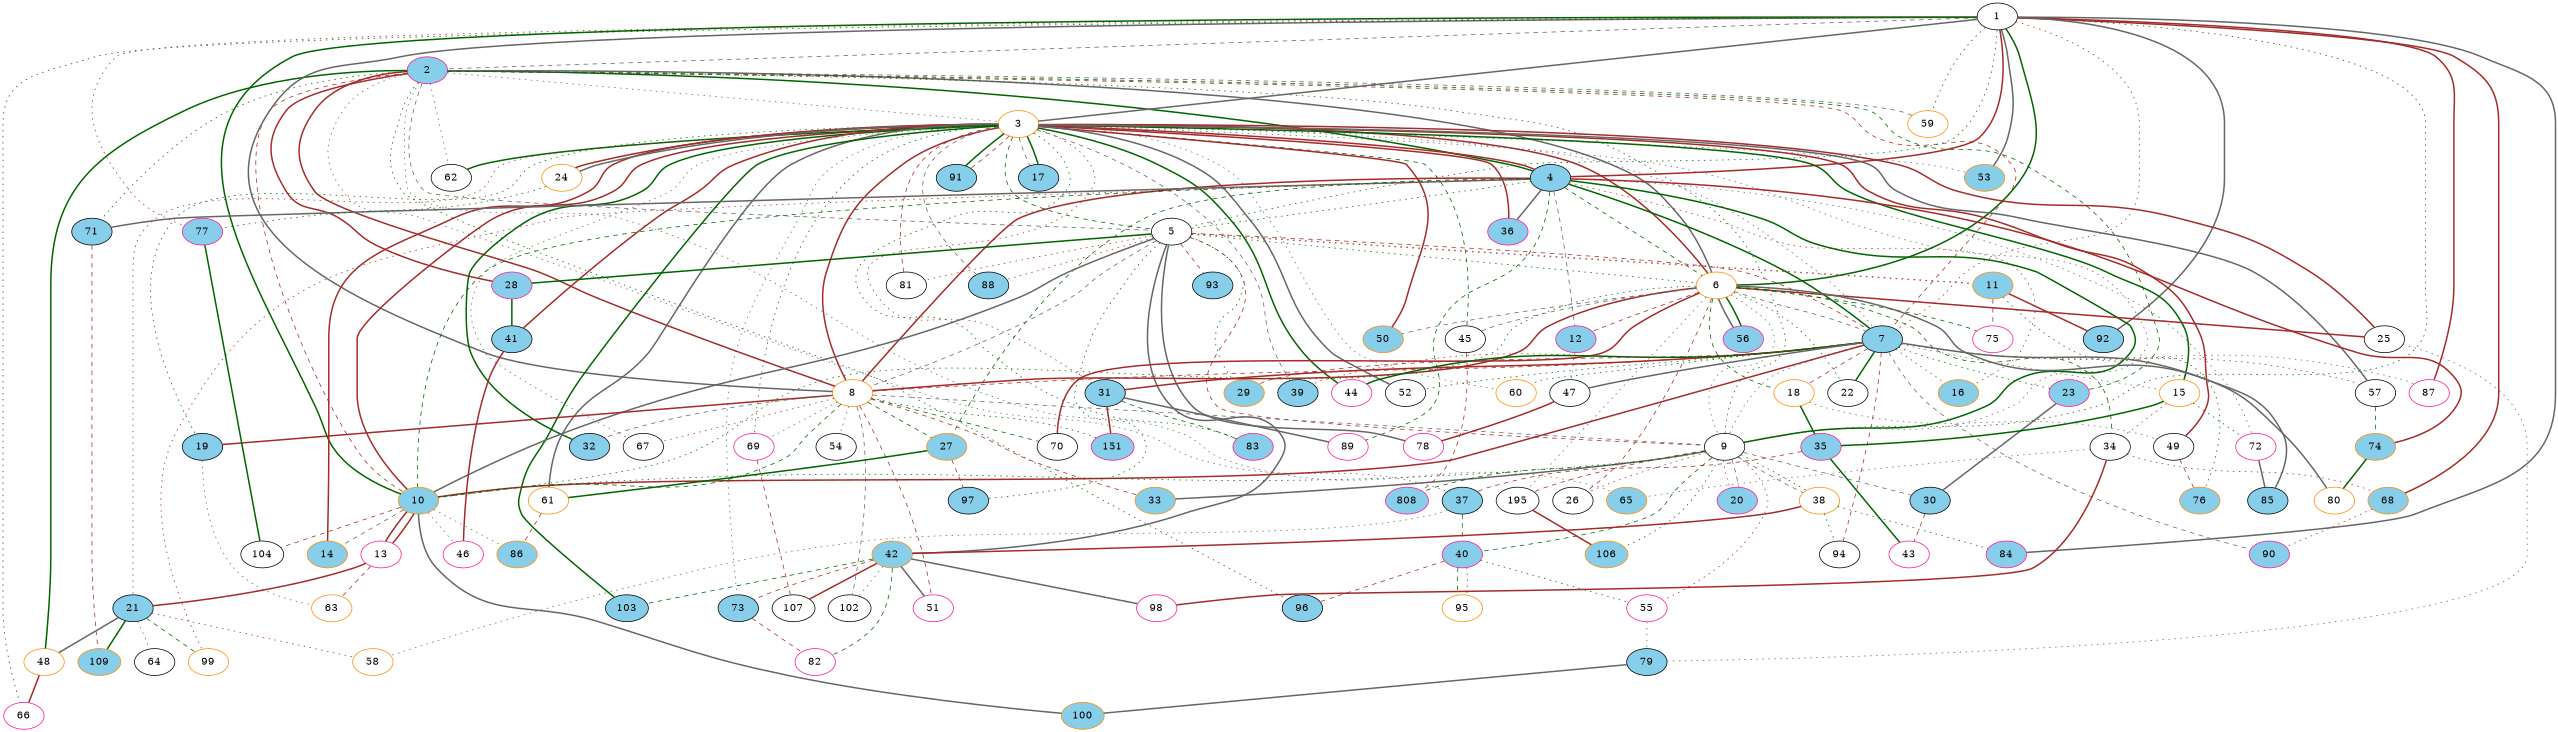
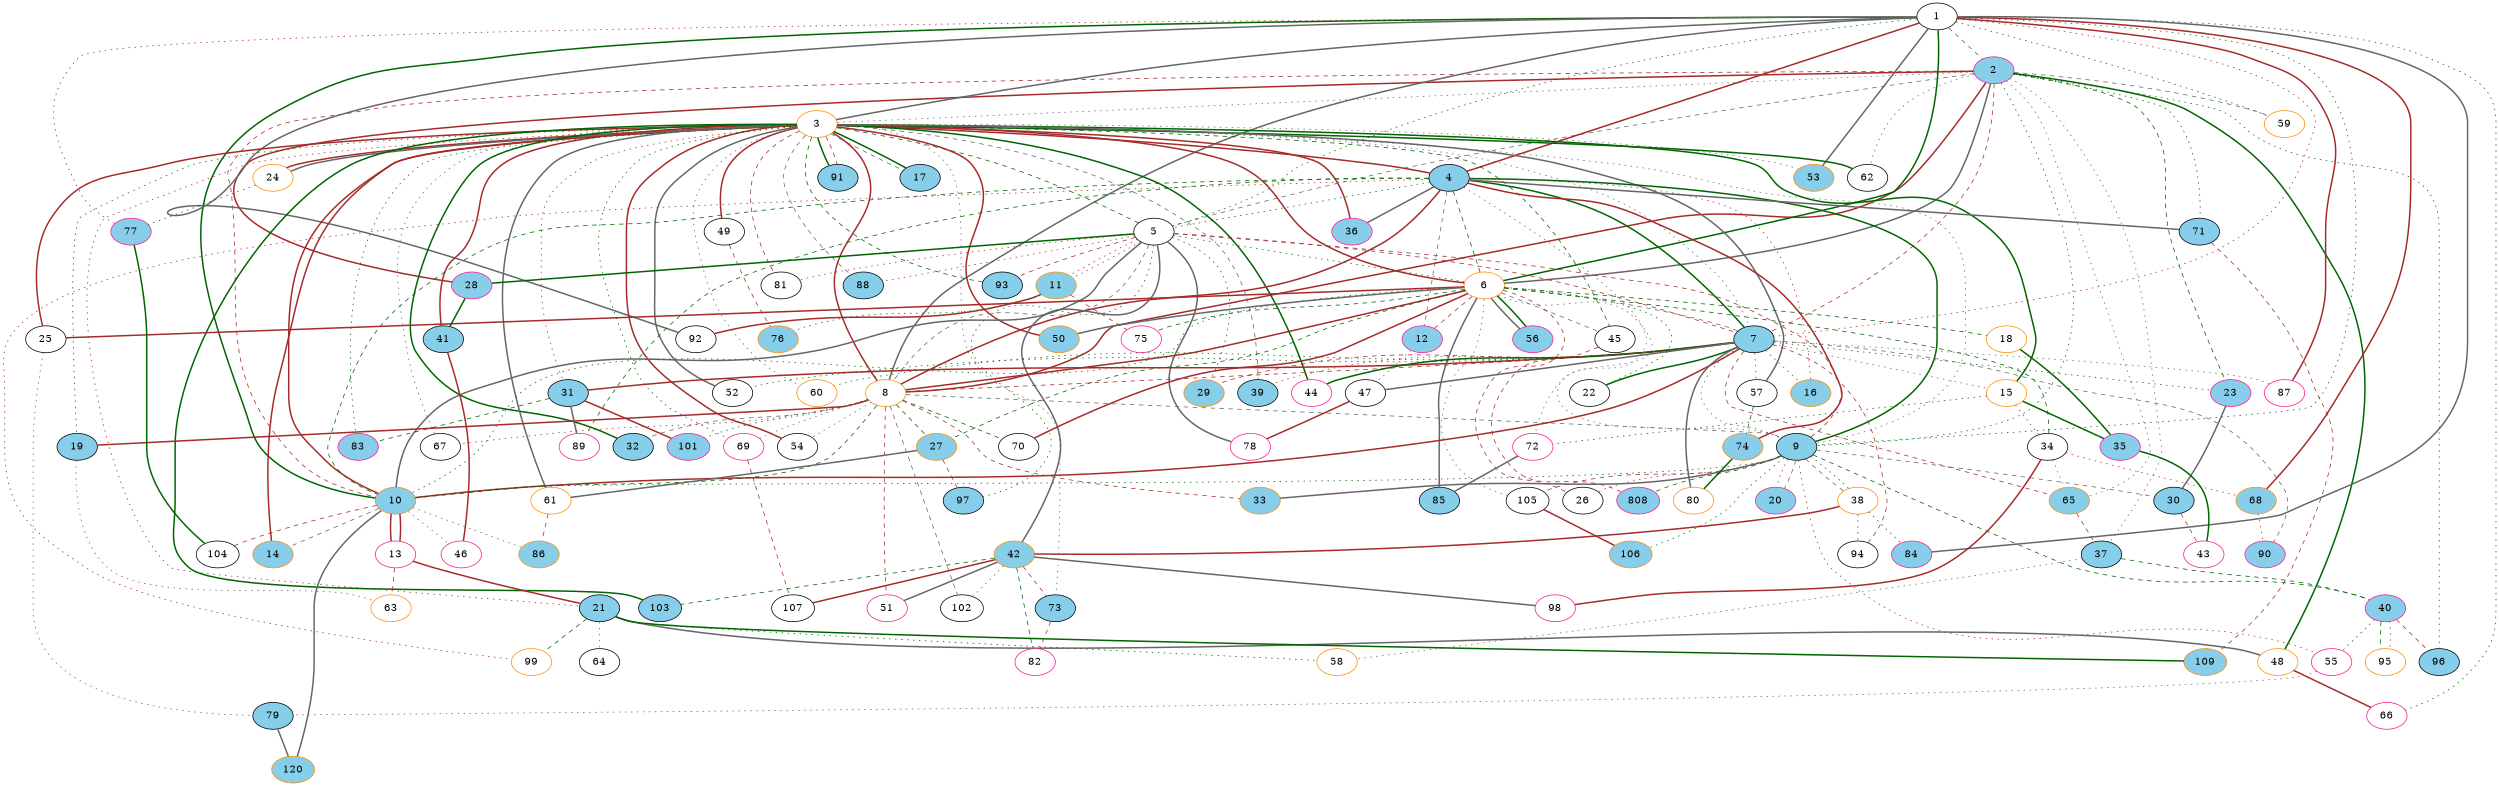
  graph {
    node [color=black fillcolor=white style=filled]
    edge [color=brown style=bold]
    2 [color=deeppink fillcolor=skyblue]
    1
    3 [color=darkorange]
    4 [fillcolor=skyblue]
    5
    6 [color=darkorange]
    7 [fillcolor=skyblue]
    8 [color=darkorange]
-   9
+   9 [fillcolor=skyblue]
    10 [color=darkorange fillcolor=skyblue]
    53 [color=darkorange fillcolor=skyblue]
    59 [color=darkorange]
    66 [color=deeppink]
    68 [color=darkorange fillcolor=skyblue]
    77 [color=deeppink fillcolor=skyblue]
    84 [color=deeppink fillcolor=skyblue]
    87 [color=deeppink]
-   92 [fillcolor=skyblue]
+   92
    23 [color=deeppink fillcolor=skyblue]
    28 [color=deeppink fillcolor=skyblue]
    37 [fillcolor=skyblue]
    48 [color=darkorange]
    62
    65 [color=darkorange fillcolor=skyblue]
    71 [fillcolor=skyblue]
    96 [fillcolor=skyblue]
    14 [color=darkorange fillcolor=skyblue]
    15 [color=darkorange]
    17 [fillcolor=skyblue]
    19 [fillcolor=skyblue]
    21 [fillcolor=skyblue]
    24 [color=darkorange]
    25
    31 [fillcolor=skyblue]
    32 [fillcolor=skyblue]
    36 [color=deeppink fillcolor=skyblue]
    39 [fillcolor=skyblue]
    41 [fillcolor=skyblue]
    44 [color=deeppink]
    45
    49
    50 [color=darkorange fillcolor=skyblue]
    52
    54
    57
    60 [color=darkorange]
    61 [color=darkorange]
    67
    69 [color=deeppink]
    73 [fillcolor=skyblue]
    81
    83 [color=deeppink fillcolor=skyblue]
    88 [fillcolor=skyblue]
    91 [fillcolor=skyblue]
    93 [fillcolor=skyblue]
    103 [fillcolor=skyblue]
    12 [color=deeppink fillcolor=skyblue]
    16 [color=darkorange fillcolor=skyblue]
    72 [color=deeppink]
    74 [color=darkorange fillcolor=skyblue]
    89 [color=deeppink]
    99 [color=darkorange]
    11 [color=darkorange fillcolor=skyblue]
    29 [color=darkorange fillcolor=skyblue]
    42 [color=darkorange fillcolor=skyblue]
    78 [color=deeppink]
    97 [fillcolor=skyblue]
    18 [color=darkorange]
    22
    26
    27 [color=darkorange fillcolor=skyblue]
    34
    56 [color=deeppink fillcolor=skyblue]
    70
    75 [color=deeppink]
    85 [fillcolor=skyblue]
-   105 [label=195]
+   105
    47
    80 [color=darkorange]
    90 [color=deeppink fillcolor=skyblue]
    94
    33 [color=darkorange fillcolor=skyblue]
    51 [color=deeppink]
-   101 [color=deeppink fillcolor=skyblue label=151]
+   101 [color=deeppink fillcolor=skyblue]
    102
    20 [color=deeppink fillcolor=skyblue]
    30 [fillcolor=skyblue]
    38 [color=darkorange]
    40 [color=deeppink fillcolor=skyblue]
    55 [color=deeppink]
    106 [color=darkorange fillcolor=skyblue]
    n92 [color=deeppink fillcolor=skyblue label=808]
    13 [color=deeppink]
    46 [color=deeppink]
    86 [color=darkorange fillcolor=skyblue]
-   100 [color=darkorange fillcolor=skyblue]
+   100 [color=darkorange fillcolor=skyblue label=120]
    104
    58 [color=darkorange]
    109 [color=darkorange fillcolor=skyblue]
    35 [color=deeppink fillcolor=skyblue]
    63 [color=darkorange]
    64
    79 [fillcolor=skyblue]
    76 [color=darkorange fillcolor=skyblue]
    107
    82 [color=deeppink]
    98 [color=deeppink]
    43 [color=deeppink]
    95 [color=darkorange]
    2 -- 3 [color=gray40 style=dotted]
-   2 -- 4 [color=darkgreen]
    2 -- 5 [color=gray40 style=dashed]
    2 -- 6 [color=gray40]
    2 -- 7 [style=dashed]
    2 -- 8
    2 -- 9 [color=darkgreen style=dotted]
    2 -- 10 [style=dashed]
    2 -- 59 [color=gray40 style=dashed]
    2 -- 23 [color=darkgreen style=dashed]
    2 -- 28
    2 -- 37 [color=gray40 style=dotted]
    2 -- 48 [color=darkgreen]
    2 -- 62 [color=gray40 style=dotted]
    2 -- 65 [color=gray40 style=dotted]
    2 -- 71 [color=darkgreen style=dotted]
    2 -- 96 [color=darkgreen style=dotted]
    1 -- 2 [color=gray40 style=dashed]
    1 -- 3 [color=gray40]
    1 -- 4
    1 -- 5 [color=darkgreen style=dotted]
    1 -- 6 [color=darkgreen]
    1 -- 7 [style=dotted]
    1 -- 8 [color=gray40]
    1 -- 9 [color=darkgreen style=dotted]
    1 -- 10 [color=darkgreen]
    1 -- 53 [color=gray40]
    1 -- 59 [color=darkgreen style=dotted]
    1 -- 66 [color=darkgreen style=dotted]
    1 -- 68
    1 -- 77 [style=dotted]
    1 -- 84 [color=gray40]
    1 -- 87
    1 -- 92 [color=gray40]
    3 -- 4
    3 -- 5 [color=darkgreen style=dashed]
    3 -- 6
    3 -- 7 [color=gray40 style=dotted]
    3 -- 8
    3 -- 9 [color=gray40 style=dotted]
    3 -- 10
    3 -- 53 [color=gray40 style=dotted]
    3 -- 62 [color=darkgreen]
    3 -- 14
    3 -- 15 [color=darkgreen]
    3 -- 17 [color=gray40 style=dashed]
    3 -- 17 [color=darkgreen]
    3 -- 19 [color=darkgreen style=dotted]
    3 -- 21 [style=dotted]
    3 -- 24
    3 -- 24 [color=gray40]
    3 -- 25
    3 -- 31 [style=dotted]
    3 -- 32 [color=darkgreen]
    3 -- 36
    3 -- 39 [color=gray40 style=dashed]
    3 -- 41
    3 -- 44 [color=darkgreen]
    3 -- 45 [color=darkgreen style=dashed]
    3 -- 49
    3 -- 50
    3 -- 52 [color=gray40]
+   3 -- 54
    3 -- 57 [color=gray40]
    3 -- 60 [color=gray40 style=dotted]
    3 -- 61 [color=gray40]
    3 -- 67 [color=gray40 style=dotted]
    3 -- 69 [color=darkgreen style=dotted]
    3 -- 73 [color=gray40 style=dotted]
    3 -- 81 [style=dashed]
    3 -- 83 [color=darkgreen style=dotted]
    3 -- 88 [color=gray40 style=dashed]
    3 -- 91 [color=darkgreen]
    3 -- 91 [style=dashed]
+   3 -- 93 [color=darkgreen style=dashed]
    3 -- 103 [color=darkgreen]
    4 -- 5 [color=darkgreen style=dotted]
    4 -- 6 [color=darkgreen style=dashed]
    4 -- 7 [color=darkgreen]
    4 -- 8
    4 -- 9 [color=darkgreen]
    4 -- 10 [color=darkgreen style=dashed]
    4 -- 71 [color=gray40]
    4 -- 36 [color=gray40]
    4 -- 12 [color=gray40 style=dashed]
    4 -- 16 [style=dotted]
    4 -- 72 [color=gray40 style=dotted]
    4 -- 74
    4 -- 89 [color=darkgreen style=dashed]
    4 -- 99 [style=dotted]
    5 -- 6 [color=darkgreen style=dotted]
    5 -- 7 [style=dashed]
    5 -- 8 [color=gray40 style=dashed]
    5 -- 9 [style=dashed]
    5 -- 10 [color=gray40]
    5 -- 28 [color=darkgreen]
    5 -- 81 [style=dotted]
    5 -- 88 [style=dotted]
    5 -- 93 [style=dashed]
    5 -- 11 [style=dotted]
    5 -- 11 [style=dotted]
    5 -- 29 [color=darkgreen style=dotted]
    5 -- 42 [color=gray40]
    5 -- 78 [color=gray40]
    5 -- 97 [color=darkgreen style=dotted]
    6 -- 7 [color=gray40 style=dashed]
    6 -- 8
    6 -- 9 [color=gray40 style=dotted]
    6 -- 10 [color=darkgreen style=dotted]
    6 -- 25
    6 -- 45 [color=gray40 style=dashed]
-   6 -- 50 [color=gray40 style=dashed]
+   6 -- 50 [color=gray40]
    6 -- 12 [style=dashed]
    6 -- 18 [color=darkgreen style=dashed]
    6 -- 22 [color=darkgreen style=dotted]
    6 -- 26 [style=dashed]
-   4 -- 27 [color=darkgreen style=dashed]
+   6 -- 27 [color=darkgreen style=dashed]
    6 -- 34 [color=darkgreen style=dashed]
    6 -- 56 [color=gray40]
    6 -- 56 [color=darkgreen]
    6 -- 70
    6 -- 75 [color=darkgreen style=dashed]
    6 -- 85 [color=gray40]
    6 -- 105 [color=gray40 style=dotted]
    7 -- 8 [style=dashed]
    7 -- 9 [color=gray40 style=dotted]
    7 -- 10
    7 -- 87 [color=gray40 style=dotted]
    7 -- 23 [color=darkgreen style=dotted]
    7 -- 15 [color=gray40 style=dotted]
    7 -- 31
    7 -- 39 [style=dotted]
    7 -- 44 [color=darkgreen]
    7 -- 52 [color=darkgreen style=dotted]
    7 -- 57 [style=dotted]
    7 -- 60 [color=darkgreen style=dotted]
    7 -- 16 [style=dotted]
    7 -- 29 [style=dashed]
-   7 -- 18 [style=dashed]
+   7 -- 65 [style=dashed]
    7 -- 22 [color=darkgreen]
    7 -- 47 [color=gray40]
    7 -- 80 [color=gray40]
    7 -- 90 [color=gray40 style=dashed]
    7 -- 94 [style=dashed]
    8 -- 9 [color=gray40 style=dashed]
    8 -- 10 [color=darkgreen style=dashed]
    8 -- 19
    8 -- 32 [color=gray40 style=dashed]
    8 -- 54 [color=gray40 style=dotted]
    8 -- 67 [style=dotted]
    8 -- 69 [color=gray40 style=dotted]
    8 -- 27 [color=darkgreen style=dashed]
    8 -- 70 [color=darkgreen style=dashed]
    8 -- 33 [style=dashed]
    8 -- 51 [style=dashed]
    8 -- 101 [color=darkgreen style=dotted]
    8 -- 102 [color=gray40 style=dashed]
    9 -- 10 [color=darkgreen style=dotted]
    9 -- 26 [style=dotted]
    9 -- 105 [style=dashed]
    9 -- 33 [color=gray40]
    9 -- 20 [style=dotted]
    9 -- 20 [color=gray40 style=dashed]
    9 -- 30 [color=gray40 style=dashed]
    9 -- 38 [color=gray40 style=dashed]
    9 -- 38 [color=darkgreen style=dotted]
    9 -- 40 [color=darkgreen style=dashed]
    9 -- 55 [style=dotted]
    9 -- 106 [color=darkgreen style=dotted]
    9 -- n92 [color=darkgreen style=dashed]
    10 -- 14 [color=gray40 style=dashed]
    10 -- 13
    10 -- 13
    10 -- 46 [color=gray40 style=dotted]
    10 -- 86 [color=gray40 style=dotted]
    10 -- 100 [color=gray40]
    10 -- 104 [style=dashed]
    68 -- 90 [style=dotted]
    77 -- 104 [color=darkgreen]
    23 -- 30 [color=gray40]
    28 -- 41 [color=darkgreen]
    37 -- 40 [color=darkgreen style=dashed]
    37 -- 58 [color=gray40 style=dotted]
    48 -- 66
    71 -- 109 [style=dashed]
    15 -- 72 [color=darkgreen style=dotted]
    15 -- 34 [style=dotted]
    15 -- 35 [color=darkgreen]
    19 -- 63 [color=gray40 style=dotted]
    21 -- 48 [color=gray40]
    21 -- 99 [color=darkgreen style=dashed]
-   21 -- 58 [style=dotted]
+   21 -- 58 [color=darkgreen style=dotted]
    21 -- 109 [color=darkgreen]
    21 -- 64 [color=gray40 style=dotted]
    24 -- 77 [color=darkgreen style=dotted]
    25 -- 79 [color=gray40 style=dotted]
    31 -- 83 [color=darkgreen style=dashed]
    31 -- 89 [color=gray40]
    31 -- 101
    41 -- 46
    45 -- n92 [style=dashed]
    49 -- 76 [style=dashed]
    57 -- 74 [color=darkgreen style=dashed]
    61 -- 86 [style=dashed]
    69 -- 107 [style=dashed]
    73 -- 82 [style=dashed]
    12 -- 47 [color=gray40 style=dotted]
    72 -- 85 [color=gray40]
    74 -- 80 [color=darkgreen]
    11 -- 92
    11 -- 75 [style=dashed]
    11 -- 76 [color=darkgreen style=dotted]
    42 -- 73 [style=dashed]
    42 -- 103 [color=darkgreen style=dashed]
    42 -- 51 [color=gray40]
    42 -- 102 [color=gray40 style=dotted]
    42 -- 107
    42 -- 82 [color=darkgreen style=dashed]
    42 -- 98 [color=gray40]
-   18 -- 49 [color=gray40 style=dotted]
    18 -- 35 [color=darkgreen]
-   27 -- 61 [color=darkgreen]
+   27 -- 61 [color=gray40]
    27 -- 97 [style=dashed]
    34 -- 68 [style=dotted]
    34 -- 65 [color=gray40 style=dotted]
    34 -- 98
    105 -- 106
    47 -- 78
    30 -- 43 [style=dashed]
    38 -- 84 [color=darkgreen style=dotted]
    38 -- 42
    38 -- 94 [color=darkgreen style=dotted]
    40 -- 96 [style=dashed]
    40 -- 55 [color=darkgreen style=dotted]
    40 -- 95 [color=darkgreen style=dashed]
    40 -- 95 [style=dotted]
    55 -- 79 [color=gray40 style=dotted]
    13 -- 21
    13 -- 63 [style=dashed]
-   35 -- 37 [style=dashed]
+   65 -- 37 [style=dashed]
    35 -- 43 [color=darkgreen]
    79 -- 100 [color=gray40]
  }
